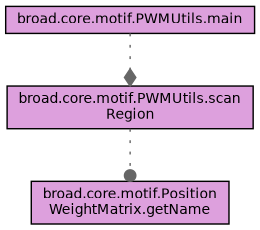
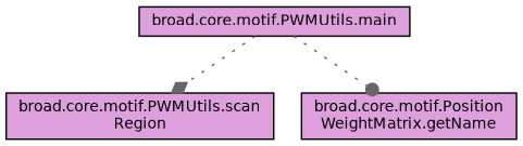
  digraph {
    rankdir=TB
    node [color=black fillcolor=plum fontname=Helvetica fontsize=10 shape=record style=filled]
    edge [color=gray40 fontname=Helvetica fontsize=10 labelfontname=Helvetica labelfontsize=10 style=dotted]
    n1 [fontcolor=black height=0.2 label="broad.core.motif.PWMUtils.main" width=0.4]
    n2 [height=0.2 label="broad.core.motif.PWMUtils.scan\lRegion" width=0.4]
    n3 [height=0.2 label="broad.core.motif.Position\lWeightMatrix.getName" width=0.4]
    n1 -> n2 [arrowhead=diamond]
-   n2 -> n3 [arrowhead=dot]
+   n1 -> n3 [arrowhead=dot]
  }
